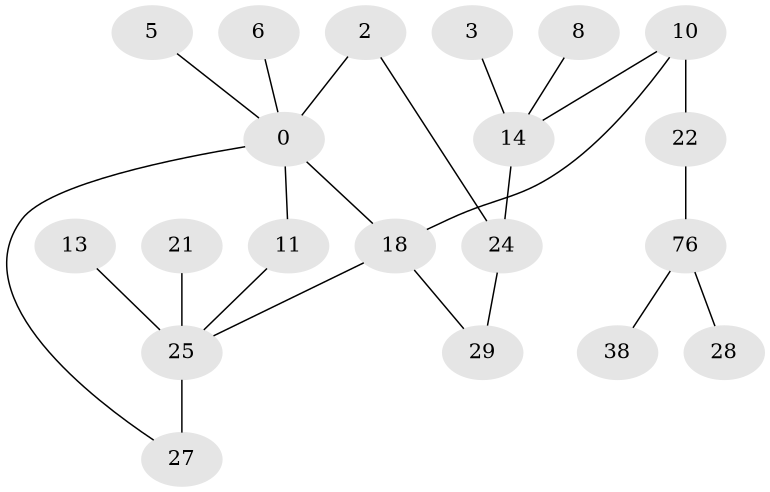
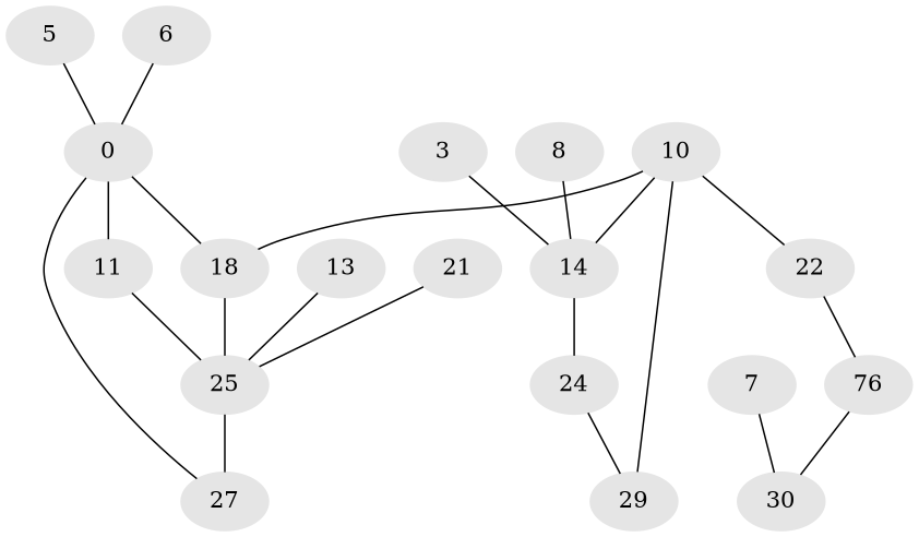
  graph {
    node [color=gray90 style=filled]
    edge [weight=1.0]
    n1 [label=0]
-   2
    24
    18
    11
    27
    25
    29
    3
    14
    5
    6
-   30 [label=38]
+   7
+   30
    8
    10
    22
    n18 [label=76]
    13
    21
-   28
    n1 -- 18
    n1 -- 11
    n1 -- 27
-   2 -- n1
-   2 -- 24
    24 -- 29
    18 -- 25
    11 -- 25
    25 -- 27 [weight=2.0]
    3 -- 14
    14 -- 24
    5 -- n1
    6 -- n1
+   7 -- 30
    8 -- 14
    10 -- 18
-   18 -- 29
+   10 -- 29
    10 -- 14
    10 -- 22
    22 -- n18
    n18 -- 30
-   n18 -- 28
    13 -- 25
    21 -- 25
  }
